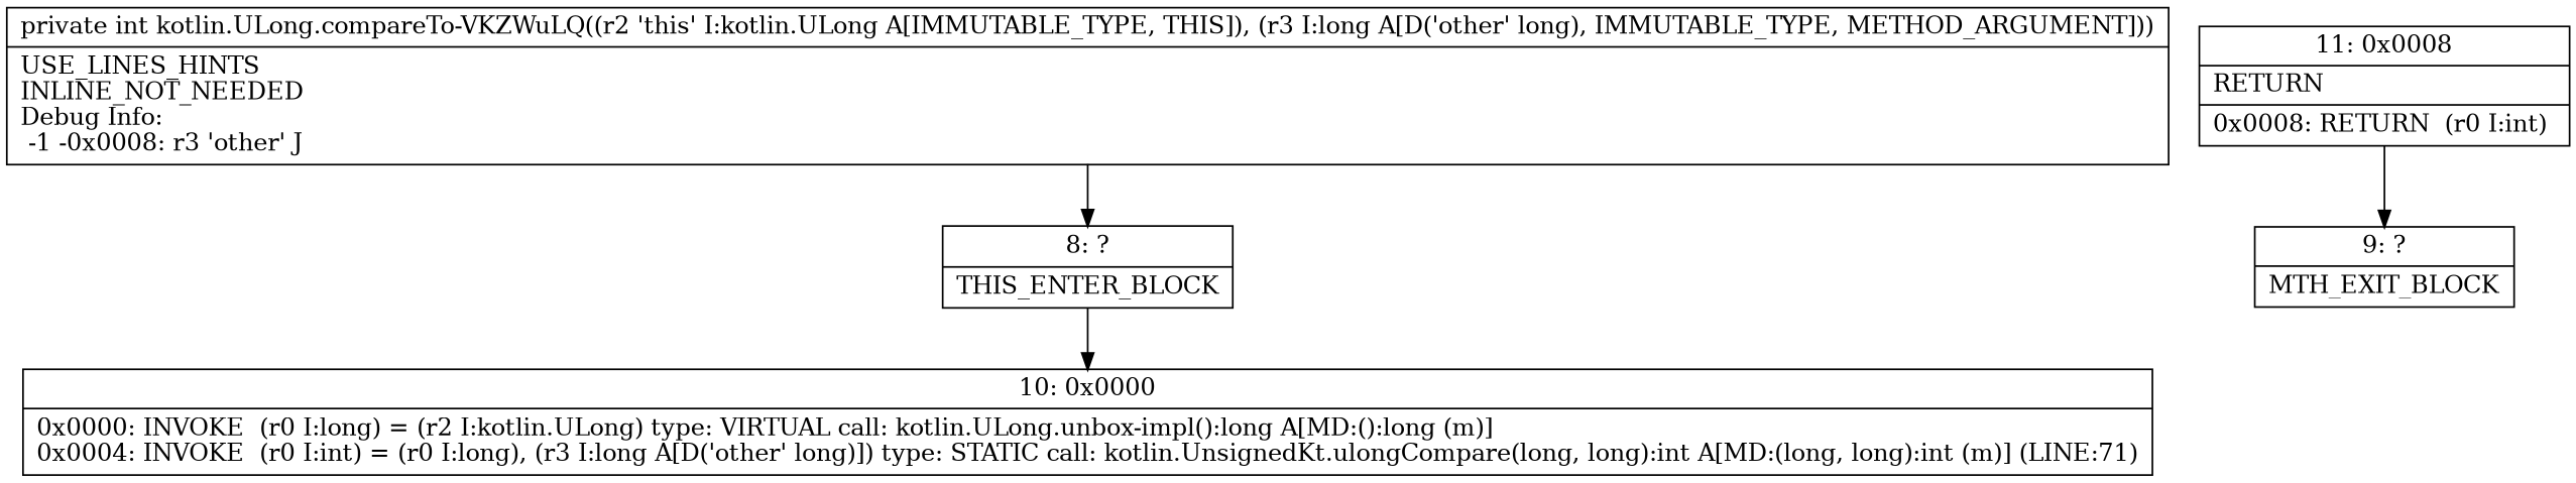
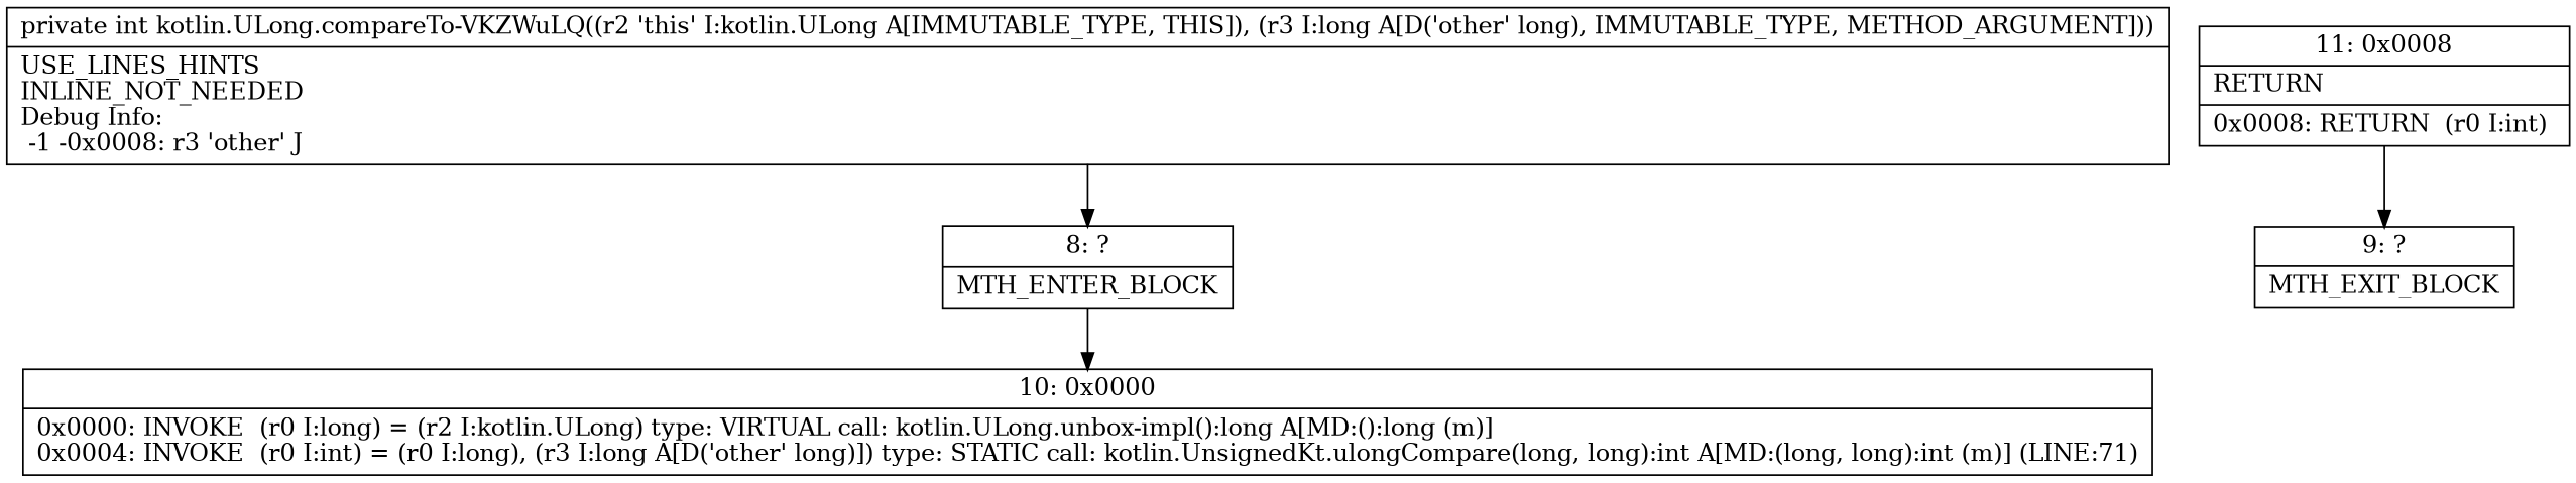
  digraph {
    node [shape=record]
-   n1 [label="{8\:\ ?|THIS_ENTER_BLOCK\l}"]
+   n1 [label="{8\:\ ?|MTH_ENTER_BLOCK\l}"]
    n2 [label="{10\:\ 0x0000|0x0000: INVOKE  (r0 I:long) = (r2 I:kotlin.ULong) type: VIRTUAL call: kotlin.ULong.unbox\-impl():long A[MD:():long (m)]\l0x0004: INVOKE  (r0 I:int) = (r0 I:long), (r3 I:long A[D('other' long)]) type: STATIC call: kotlin.UnsignedKt.ulongCompare(long, long):int A[MD:(long, long):int (m)] (LINE:71)\l}"]
    n3 [label="{11\:\ 0x0008|RETURN\l|0x0008: RETURN  (r0 I:int) \l}"]
    n4 [label="{9\:\ ?|MTH_EXIT_BLOCK\l}"]
    n5 [label="{private int kotlin.ULong.compareTo\-VKZWuLQ((r2 'this' I:kotlin.ULong A[IMMUTABLE_TYPE, THIS]), (r3 I:long A[D('other' long), IMMUTABLE_TYPE, METHOD_ARGUMENT]))  | USE_LINES_HINTS\lINLINE_NOT_NEEDED\lDebug Info:\l  \-1 \-0x0008: r3 'other' J\l}"]
    n1 -> n2
    n3 -> n4
    n5 -> n1
  }
